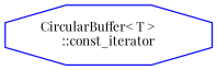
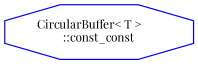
  digraph {
    rankdir=LR
    fontname="Playfair Display"
-   n1 [color=blue fillcolor=white fontname="Playfair Display" fontsize=10 height=0.2 label="CircularBuffer\< T \>\l::const_iterator" shape=octagon style=filled width=0.4]
+   n1 [color=blue fillcolor=white fontname="Playfair Display" fontsize=10 height=0.2 label="CircularBuffer\< T \>\l::const_const" shape=octagon style=filled width=0.4]
  }
